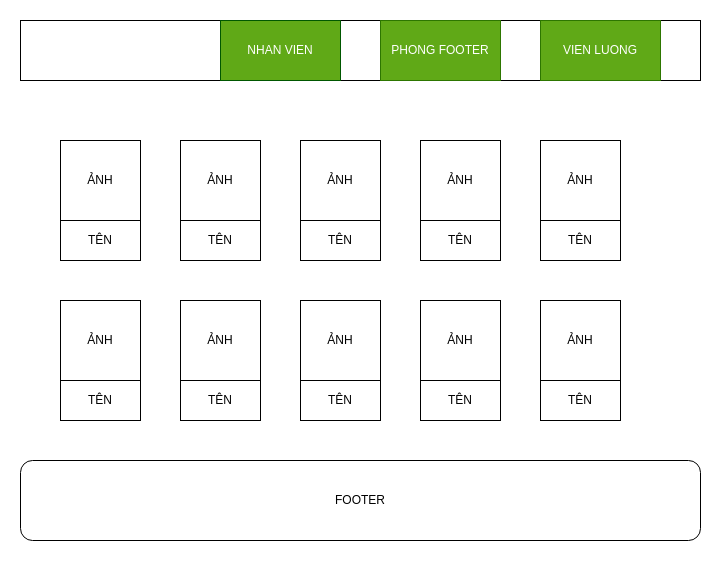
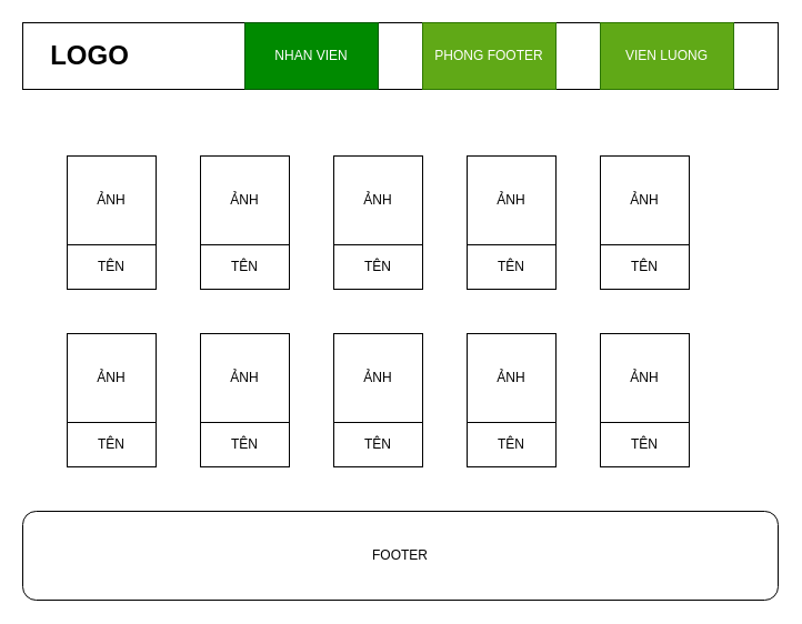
  <mxCell id="0" />
  <mxCell id="1" parent="0" />
  <mxCell id="2" value="" style="rounded=0;whiteSpace=wrap;html=1;" vertex="1" parent="1"><mxGeometry x="20" y="20" width="680" height="60" as="geometry" /></mxCell>
- <mxCell id="4" value="NHAN VIEN" style="rounded=0;whiteSpace=wrap;html=1;fillColor=#60a917;fontColor=#ffffff;strokeColor=#005700;" vertex="1" parent="1"><mxGeometry x="220" y="20" width="120" height="60" as="geometry" /></mxCell>
+ <mxCell id="3" value="LOGO" style="text;strokeColor=none;fillColor=none;html=1;fontSize=24;fontStyle=1;verticalAlign=middle;align=center;" vertex="1" parent="1"><mxGeometry x="30" y="30" width="100" height="40" as="geometry" /></mxCell>
+ <mxCell id="4" value="NHAN VIEN" style="rounded=0;whiteSpace=wrap;html=1;fillColor=#008a00;fontColor=#ffffff;strokeColor=#005700;" vertex="1" parent="1"><mxGeometry x="220" y="20" width="120" height="60" as="geometry" /></mxCell>
  <mxCell id="5" value="PHONG FOOTER" style="rounded=0;whiteSpace=wrap;html=1;fillColor=#60a917;fontColor=#ffffff;strokeColor=#2D7600;" vertex="1" parent="1"><mxGeometry x="380" y="20" width="120" height="60" as="geometry" /></mxCell>
  <mxCell id="6" value="VIEN LUONG" style="rounded=0;whiteSpace=wrap;html=1;fillColor=#60a917;fontColor=#ffffff;strokeColor=#2D7600;" vertex="1" parent="1"><mxGeometry x="540" y="20" width="120" height="60" as="geometry" /></mxCell>
  <mxCell id="7" value="FOOTER" style="whiteSpace=wrap;html=1;rounded=1;" vertex="1" parent="1"><mxGeometry x="20" y="460" width="680" height="80" as="geometry" /></mxCell>
  <mxCell id="8" value="ẢNH" style="whiteSpace=wrap;html=1;aspect=fixed;" vertex="1" parent="1"><mxGeometry x="60" y="140" width="80" height="80" as="geometry" /></mxCell>
  <mxCell id="9" value="TÊN" style="rounded=0;whiteSpace=wrap;html=1;" vertex="1" parent="1"><mxGeometry x="60" y="220" width="80" height="40" as="geometry" /></mxCell>
  <mxCell id="10" value="ẢNH" style="whiteSpace=wrap;html=1;aspect=fixed;" vertex="1" parent="1"><mxGeometry x="180" y="140" width="80" height="80" as="geometry" /></mxCell>
  <mxCell id="11" value="TÊN" style="rounded=0;whiteSpace=wrap;html=1;" vertex="1" parent="1"><mxGeometry x="180" y="220" width="80" height="40" as="geometry" /></mxCell>
  <mxCell id="12" value="ẢNH" style="whiteSpace=wrap;html=1;aspect=fixed;" vertex="1" parent="1"><mxGeometry x="300" y="140" width="80" height="80" as="geometry" /></mxCell>
  <mxCell id="13" value="TÊN" style="rounded=0;whiteSpace=wrap;html=1;" vertex="1" parent="1"><mxGeometry x="300" y="220" width="80" height="40" as="geometry" /></mxCell>
  <mxCell id="14" value="ẢNH" style="whiteSpace=wrap;html=1;aspect=fixed;" vertex="1" parent="1"><mxGeometry x="420" y="140" width="80" height="80" as="geometry" /></mxCell>
  <mxCell id="15" value="TÊN" style="rounded=0;whiteSpace=wrap;html=1;" vertex="1" parent="1"><mxGeometry x="420" y="220" width="80" height="40" as="geometry" /></mxCell>
  <mxCell id="16" value="ẢNH" style="whiteSpace=wrap;html=1;aspect=fixed;" vertex="1" parent="1"><mxGeometry x="540" y="140" width="80" height="80" as="geometry" /></mxCell>
  <mxCell id="17" value="TÊN" style="rounded=0;whiteSpace=wrap;html=1;" vertex="1" parent="1"><mxGeometry x="540" y="220" width="80" height="40" as="geometry" /></mxCell>
  <mxCell id="18" value="ẢNH" style="whiteSpace=wrap;html=1;aspect=fixed;" vertex="1" parent="1"><mxGeometry x="60" y="300" width="80" height="80" as="geometry" /></mxCell>
  <mxCell id="19" value="TÊN" style="rounded=0;whiteSpace=wrap;html=1;" vertex="1" parent="1"><mxGeometry x="60" y="380" width="80" height="40" as="geometry" /></mxCell>
  <mxCell id="20" value="ẢNH" style="whiteSpace=wrap;html=1;aspect=fixed;" vertex="1" parent="1"><mxGeometry x="180" y="300" width="80" height="80" as="geometry" /></mxCell>
  <mxCell id="21" value="TÊN" style="rounded=0;whiteSpace=wrap;html=1;" vertex="1" parent="1"><mxGeometry x="180" y="380" width="80" height="40" as="geometry" /></mxCell>
  <mxCell id="22" value="ẢNH" style="whiteSpace=wrap;html=1;aspect=fixed;" vertex="1" parent="1"><mxGeometry x="300" y="300" width="80" height="80" as="geometry" /></mxCell>
  <mxCell id="23" value="TÊN" style="rounded=0;whiteSpace=wrap;html=1;" vertex="1" parent="1"><mxGeometry x="300" y="380" width="80" height="40" as="geometry" /></mxCell>
  <mxCell id="24" value="ẢNH" style="whiteSpace=wrap;html=1;aspect=fixed;" vertex="1" parent="1"><mxGeometry x="420" y="300" width="80" height="80" as="geometry" /></mxCell>
  <mxCell id="25" value="TÊN" style="rounded=0;whiteSpace=wrap;html=1;" vertex="1" parent="1"><mxGeometry x="420" y="380" width="80" height="40" as="geometry" /></mxCell>
  <mxCell id="26" value="ẢNH" style="whiteSpace=wrap;html=1;aspect=fixed;" vertex="1" parent="1"><mxGeometry x="540" y="300" width="80" height="80" as="geometry" /></mxCell>
  <mxCell id="27" value="TÊN" style="rounded=0;whiteSpace=wrap;html=1;" vertex="1" parent="1"><mxGeometry x="540" y="380" width="80" height="40" as="geometry" /></mxCell>
